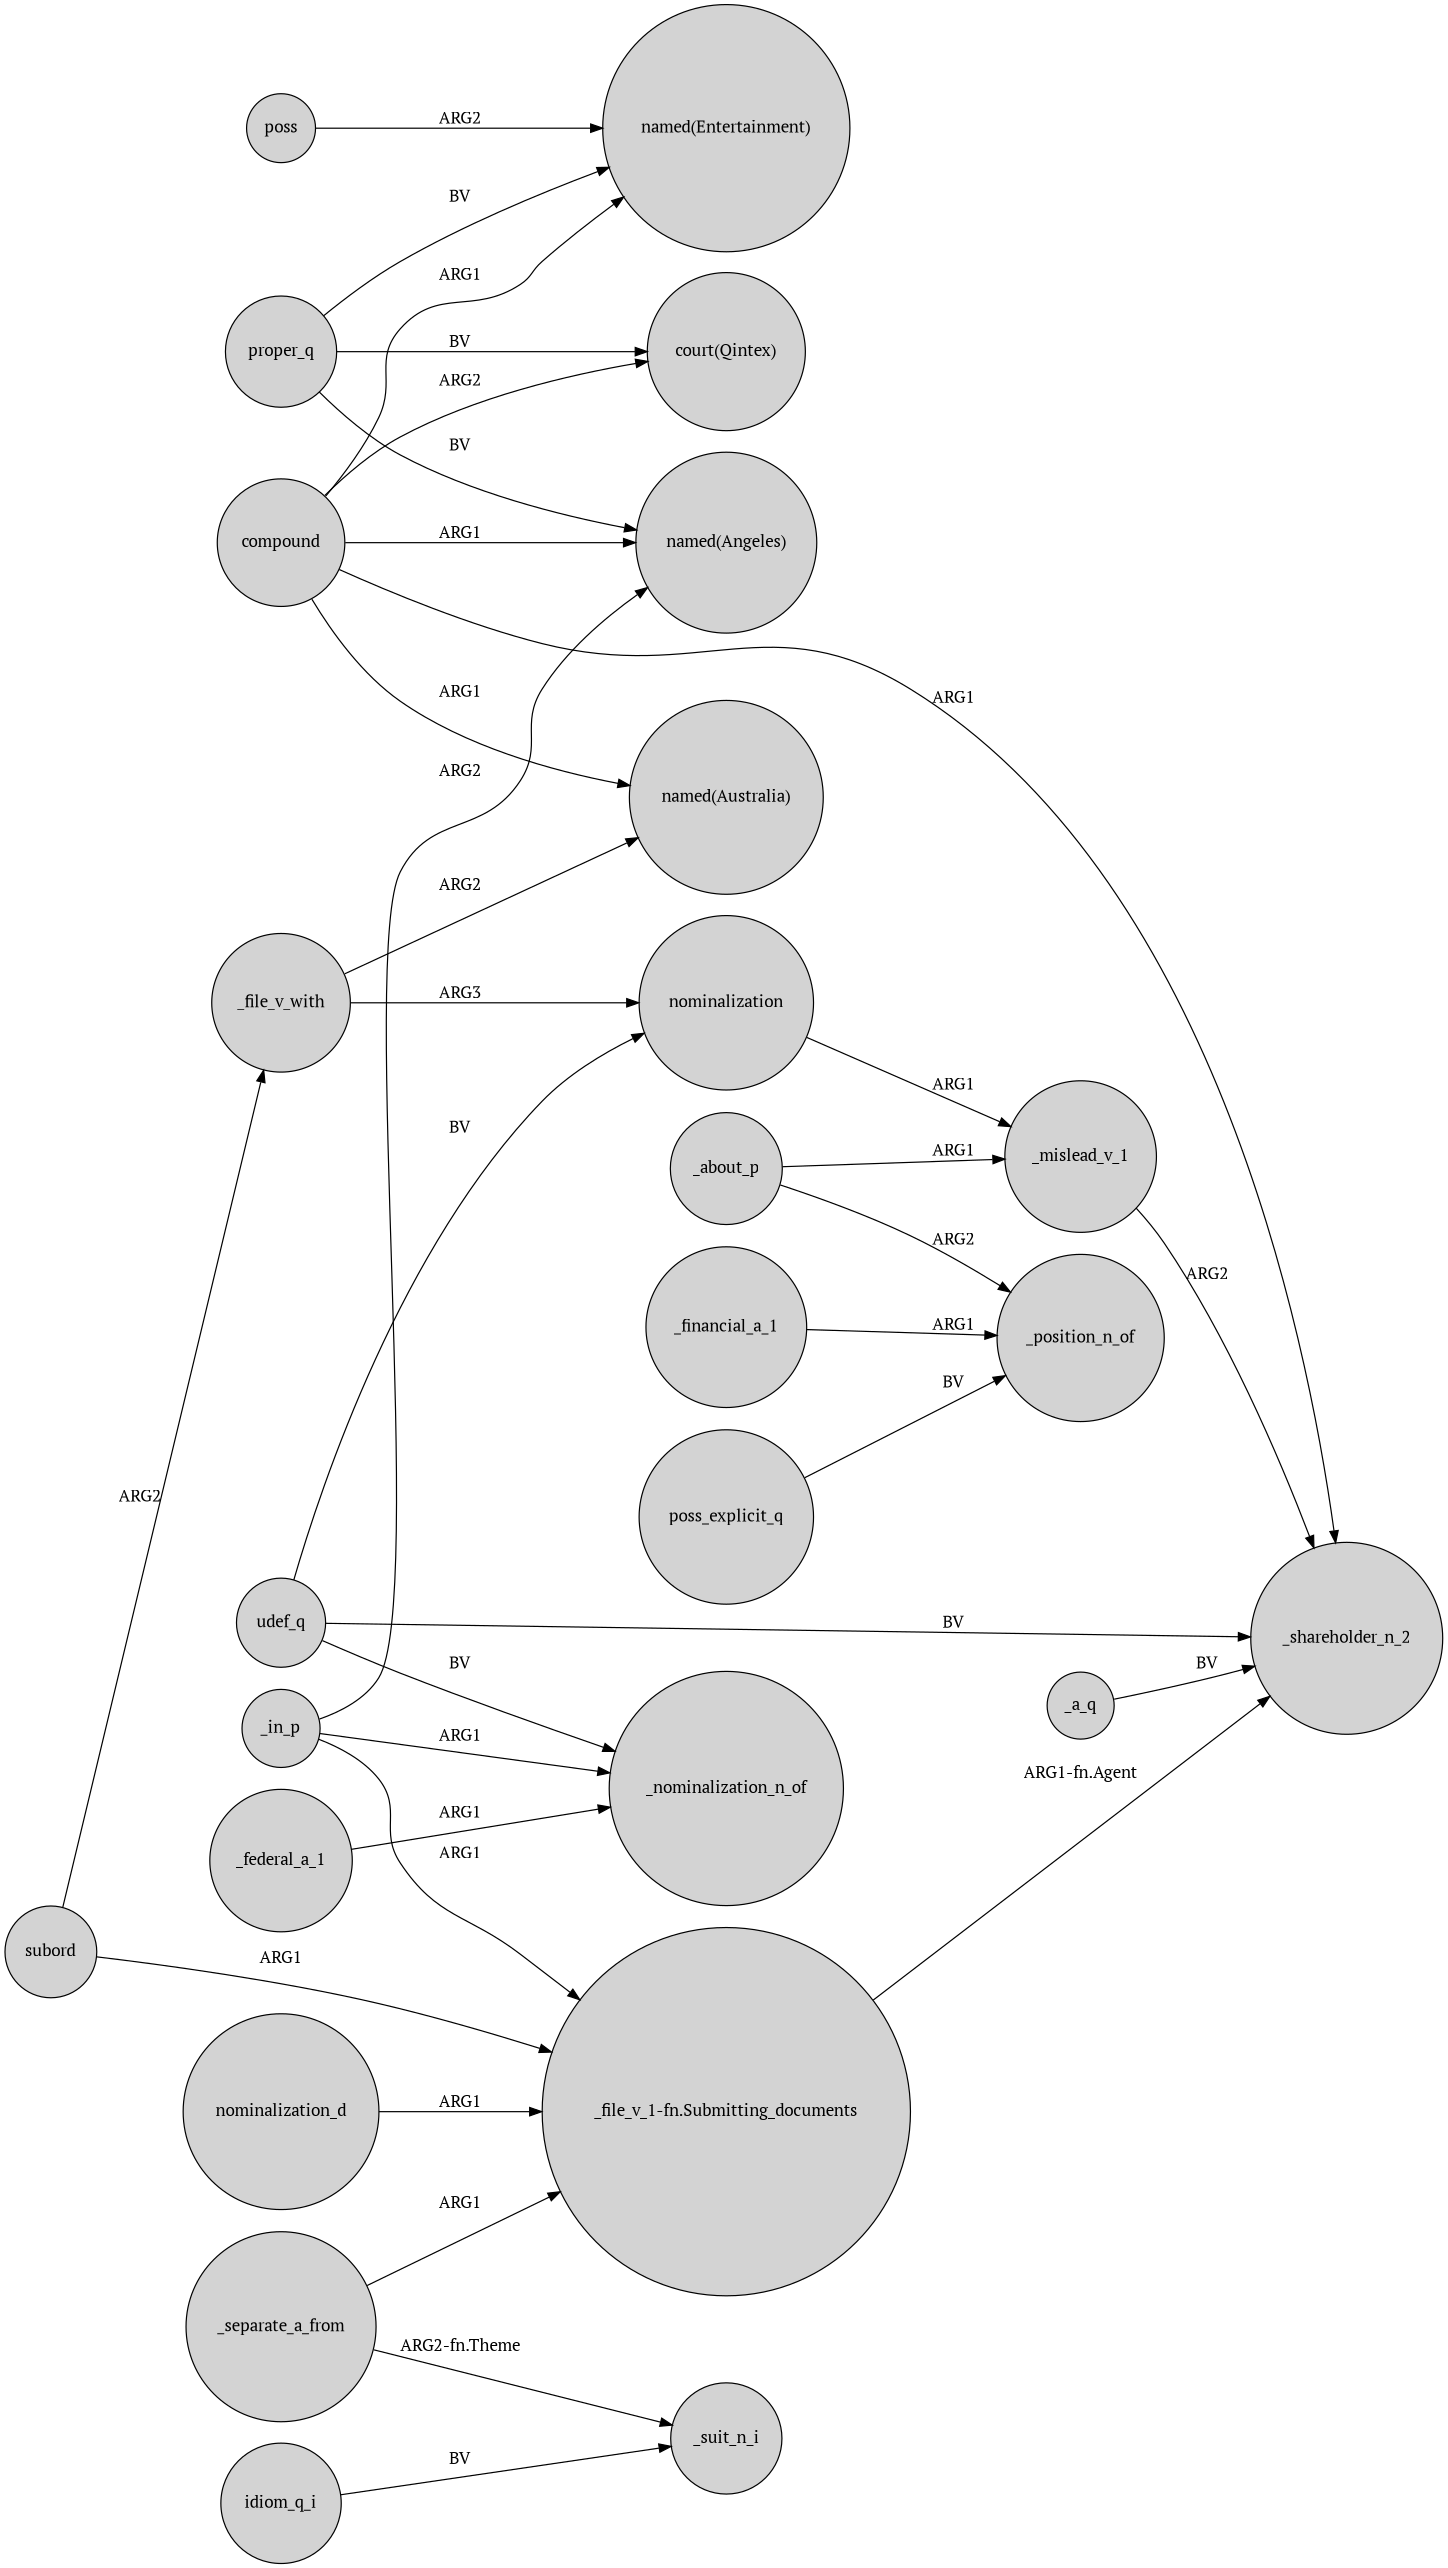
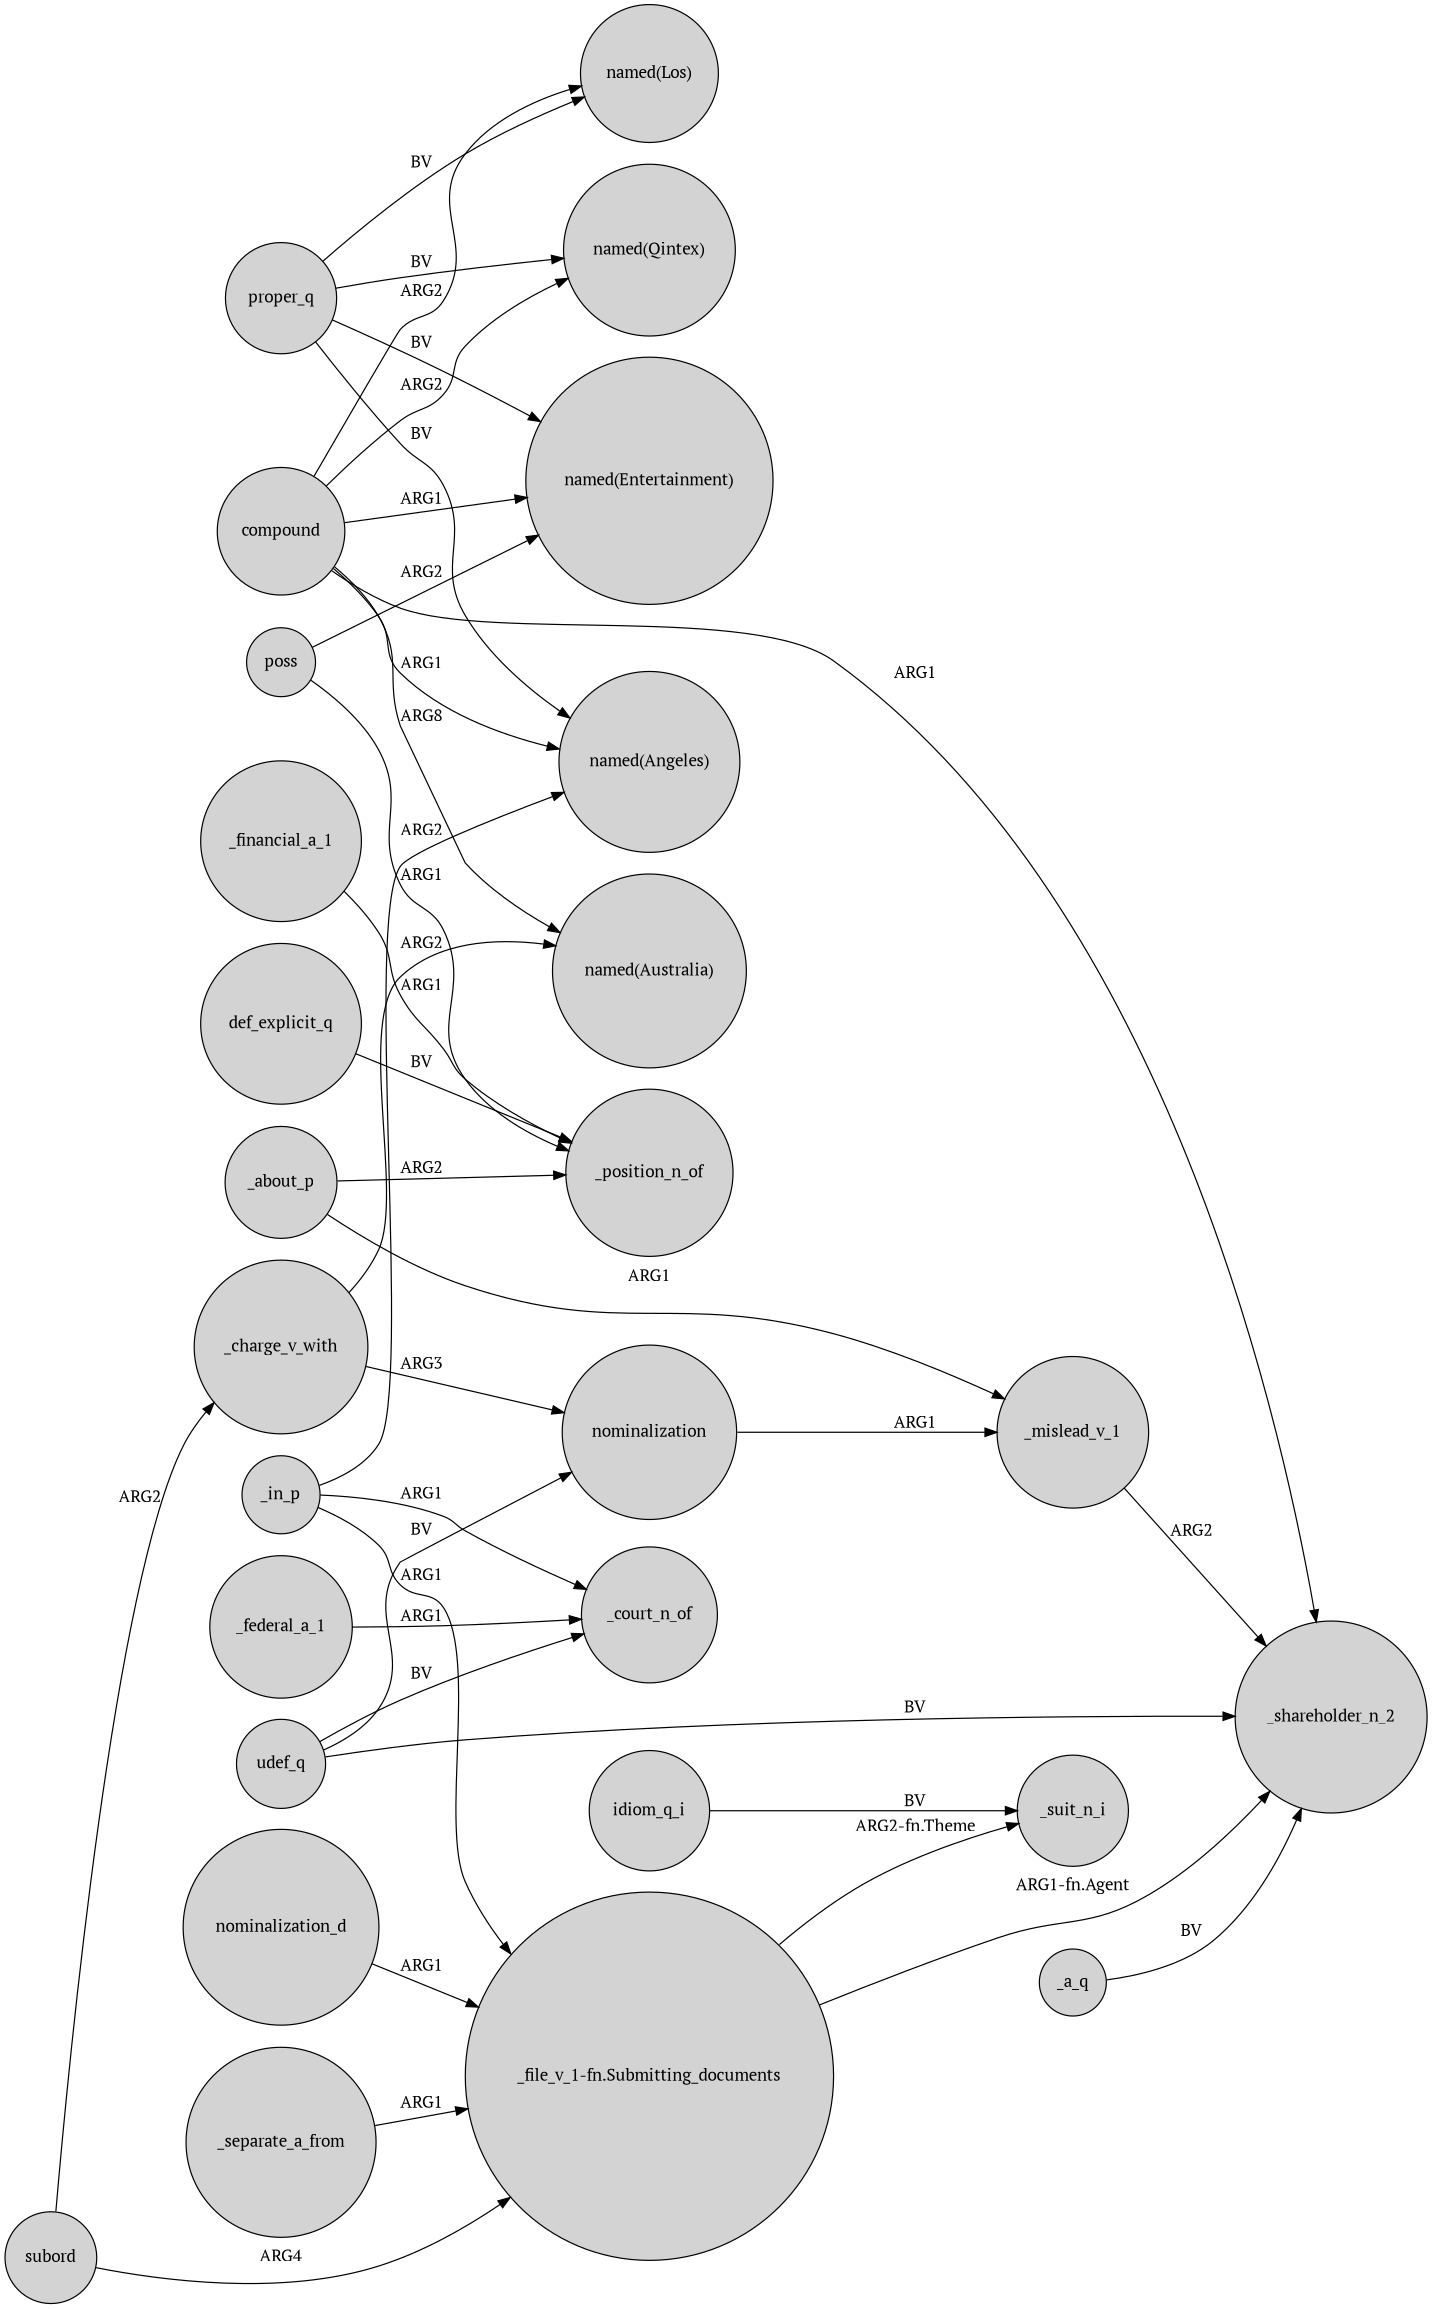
  digraph {
    fontname="PT Serif"
    rankdir=LR
    node [fontname="PT Serif" shape=circle style=filled]
    edge [fontname="PT Serif"]
    poss
    "named(Entertainment)"
    _position_n_of
    _about_p
    _mislead_v_1
    n6 [label=_shareholder_n_2]
    _financial_a_1
    subord
    "_file_v_1-fn.Submitting_documents"
-   _charge_v_with [label=_file_v_with]
+   _charge_v_with
    _suit_n_i
    "named(Australia)"
    nominalization
    proper_q
-   "named(Qintex)" [label="court(Qintex)"]
+   "named(Qintex)"
+   "named(Los)"
    "named(Angeles)"
    compound
    idiom_q_i
    udef_q
-   _court_n_of [label=_nominalization_n_of]
-   def_explicit_q [label=poss_explicit_q]
+   _court_n_of
+   def_explicit_q
    _in_p
    _separate_a_from
    _a_q
    _federal_a_1
    n27 [label=nominalization_d]
    poss -> "named(Entertainment)" [label=ARG2]
+   poss -> _position_n_of [label=ARG1]
    _about_p -> _position_n_of [label=ARG2]
    _about_p -> _mislead_v_1 [label=ARG1]
    _mislead_v_1 -> n6 [label=ARG2]
    _financial_a_1 -> _position_n_of [label=ARG1]
-   subord -> "_file_v_1-fn.Submitting_documents" [label=ARG1]
+   subord -> "_file_v_1-fn.Submitting_documents" [label=ARG4]
    subord -> _charge_v_with [label=ARG2]
    "_file_v_1-fn.Submitting_documents" -> n6 [label="ARG1-fn.Agent"]
-   _separate_a_from -> _suit_n_i [label="ARG2-fn.Theme"]
+   "_file_v_1-fn.Submitting_documents" -> _suit_n_i [label="ARG2-fn.Theme"]
    _charge_v_with -> "named(Australia)" [label=ARG2]
    _charge_v_with -> nominalization [label=ARG3]
    nominalization -> _mislead_v_1 [label=ARG1]
    proper_q -> "named(Entertainment)" [label=BV]
    proper_q -> "named(Qintex)" [label=BV]
+   proper_q -> "named(Los)" [label=BV]
    proper_q -> "named(Angeles)" [label=BV]
    compound -> "named(Entertainment)" [label=ARG1]
    compound -> n6 [label=ARG1]
-   compound -> "named(Australia)" [label=ARG1]
+   compound -> "named(Australia)" [label=ARG8]
    compound -> "named(Qintex)" [label=ARG2]
+   compound -> "named(Los)" [label=ARG2]
    compound -> "named(Angeles)" [label=ARG1]
    idiom_q_i -> _suit_n_i [label=BV]
    udef_q -> n6 [label=BV]
    udef_q -> nominalization [label=BV]
    udef_q -> _court_n_of [label=BV]
    def_explicit_q -> _position_n_of [label=BV]
    _in_p -> "_file_v_1-fn.Submitting_documents" [label=ARG1]
    _in_p -> "named(Angeles)" [label=ARG2]
    _in_p -> _court_n_of [label=ARG1]
    _separate_a_from -> "_file_v_1-fn.Submitting_documents" [label=ARG1]
    _a_q -> n6 [label=BV]
    _federal_a_1 -> _court_n_of [label=ARG1]
    n27 -> "_file_v_1-fn.Submitting_documents" [label=ARG1]
  }
